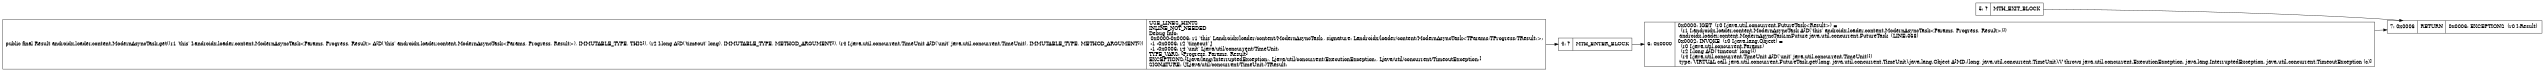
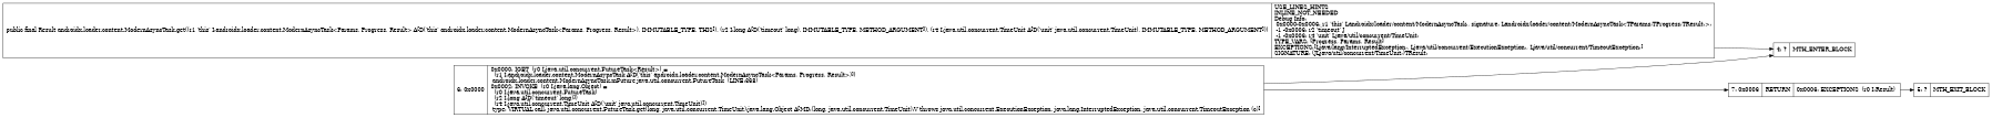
  digraph {
    rankdir=LR
    node [shape=record]
    n1 [label="{4\:\ ?|MTH_ENTER_BLOCK\l}"]
-   n2 [label="{6\:\ 0x0000|0x0000: IGET  (r0 I:java.util.concurrent.FutureTask\<Result\>) = \l  (r1 I:androidx.loader.content.ModernAsyncTask A[D('this' androidx.loader.content.ModernAsyncTask\<Params, Progress, Result\>)])\l androidx.loader.content.ModernAsyncTask.mFuture java.util.concurrent.FutureTask  (LINE:368)\l0x0002: INVOKE  (r0 I:java.lang.Object) = \l  (r0 I:java.util.concurrent.Params)\l  (r2 I:long A[D('timeout' long)])\l  (r4 I:java.util.concurrent.TimeUnit A[D('unit' java.util.concurrent.TimeUnit)])\l type: VIRTUAL call: java.util.concurrent.FutureTask.get(long, java.util.concurrent.TimeUnit):java.lang.Object A[MD:(long, java.util.concurrent.TimeUnit):V throws java.util.concurrent.ExecutionException, java.lang.InterruptedException, java.util.concurrent.TimeoutException (c)]\l}"]
+   n2 [label="{6\:\ 0x0000|0x0000: IGET  (r0 I:java.util.concurrent.FutureTask\<Result\>) = \l  (r1 I:androidx.loader.content.ModernAsyncTask A[D('this' androidx.loader.content.ModernAsyncTask\<Params, Progress, Result\>)])\l androidx.loader.content.ModernAsyncTask.mFuture java.util.concurrent.FutureTask  (LINE:368)\l0x0002: INVOKE  (r0 I:java.lang.Object) = \l  (r0 I:java.util.concurrent.FutureTask)\l  (r2 I:long A[D('timeout' long)])\l  (r4 I:java.util.concurrent.TimeUnit A[D('unit' java.util.concurrent.TimeUnit)])\l type: VIRTUAL call: java.util.concurrent.FutureTask.get(long, java.util.concurrent.TimeUnit):java.lang.Object A[MD:(long, java.util.concurrent.TimeUnit):V throws java.util.concurrent.ExecutionException, java.lang.InterruptedException, java.util.concurrent.TimeoutException (c)]\l}"]
    n3 [label="{7\:\ 0x0006|RETURN\l|0x0006: EXCEPTIONS  (r0 I:Result) \l}"]
    n4 [label="{5\:\ ?|MTH_EXIT_BLOCK\l}"]
    n5 [label="{public final Result androidx.loader.content.ModernAsyncTask.get((r1 'this' I:androidx.loader.content.ModernAsyncTask\<Params, Progress, Result\> A[D('this' androidx.loader.content.ModernAsyncTask\<Params, Progress, Result\>), IMMUTABLE_TYPE, THIS]), (r2 I:long A[D('timeout' long), IMMUTABLE_TYPE, METHOD_ARGUMENT]), (r4 I:java.util.concurrent.TimeUnit A[D('unit' java.util.concurrent.TimeUnit), IMMUTABLE_TYPE, METHOD_ARGUMENT]))  | USE_LINES_HINTS\lINLINE_NOT_NEEDED\lDebug Info:\l  0x0000\-0x0006: r1 'this' Landroidx\/loader\/content\/ModernAsyncTask;, signature: Landroidx\/loader\/content\/ModernAsyncTask\<TParams;TProgress;TResult;\>;\l  \-1 \-0x0006: r2 'timeout' J\l  \-1 \-0x0006: r4 'unit' Ljava\/util\/concurrent\/TimeUnit;\lTYPE_VARS: [Progress, Params, Result]\lEXCEPTIONS:[Ljava\/lang\/InterruptedException;, Ljava\/util\/concurrent\/ExecutionException;, Ljava\/util\/concurrent\/TimeoutException;]\lSIGNATURE: (JLjava\/util\/concurrent\/TimeUnit;)TResult;\l}"]
-   n1 -> n2
+   n2 -> n1
    n2 -> n3
-   n4 -> n3
+   n3 -> n4
    n5 -> n1
  }
